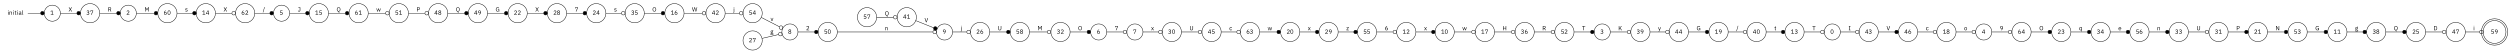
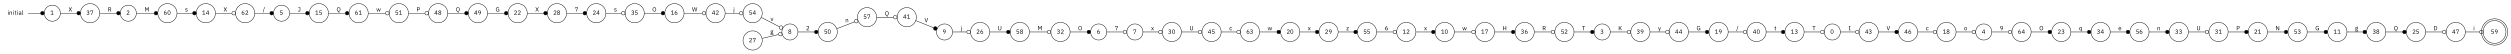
  digraph {
    fontname="IBM Plex Sans"
    rankdir=LR
    node [fontname="IBM Plex Sans" shape=circle]
    edge [arrowhead=dot fontname="IBM Plex Sans"]
    0
    43
    46
    18
    1
    37
    2
    initial [shape=plaintext]
    60
    14
    62
    3
    39
    44
    19
    4
    64
    23
    34
    5
    15
    61
    51
    6
    7
    30
    45
    63
    8
    50
    57
    41
    9
    26
    58
    32
    10
    17
    36
    52
    11
    38
    25
    47
    12
    13
    48
    16
    42
    54
    40
    20
    29
    55
    21
    53
    22
    28
    24
    35
    56
    33
    59 [shape=doublecircle]
    27
    31
    49
    0 -> 43 [arrowhead=odot label=I]
    43 -> 46 [label=V]
    46 -> 18 [arrowhead=odot label=c]
    18 -> 4 [arrowhead=odot label=o]
    1 -> 37 [label=X]
    37 -> 2 [label=R]
    2 -> 60 [label=M]
    initial -> 1
    60 -> 14 [label=s]
    14 -> 62 [arrowhead=odot label=X]
    62 -> 5 [label="/"]
    3 -> 39 [arrowhead=odot label=K]
    39 -> 44 [arrowhead=odot label=y]
    44 -> 19 [label=G]
    19 -> 40 [arrowhead=odot label="/"]
    4 -> 64 [arrowhead=odot label=9]
    64 -> 23 [label=O]
    23 -> 34 [label=q]
    34 -> 56 [label=e]
    5 -> 15 [label=J]
    15 -> 61 [label=Q]
    61 -> 51 [arrowhead=odot label=w]
    51 -> 48 [arrowhead=odot label=P]
    6 -> 7 [arrowhead=odot label=7]
    7 -> 30 [arrowhead=odot label=x]
    30 -> 45 [arrowhead=odot label=U]
    45 -> 63 [arrowhead=odot label=c]
    63 -> 20 [label=w]
    8 -> 50 [label=2]
-   50 -> 9 [arrowhead=odot label=n]
+   50 -> 57 [arrowhead=odot label=n]
    57 -> 41 [arrowhead=odot label=Q]
    41 -> 9 [label=V]
    9 -> 26 [arrowhead=odot label=j]
    26 -> 58 [label=U]
    58 -> 32 [arrowhead=odot label=M]
    32 -> 6 [label=O]
    10 -> 17 [arrowhead=odot label=w]
-   17 -> 36 [arrowhead=odot label=H]
+   17 -> 36 [label=H]
    36 -> 52 [arrowhead=odot label=R]
    52 -> 3 [label=T]
    11 -> 38 [label=g]
    38 -> 25 [label=Q]
    25 -> 47 [arrowhead=odot label=D]
    47 -> 59 [arrowhead=odot label=i]
    12 -> 10 [label=x]
    13 -> 0 [arrowhead=odot label=T]
    48 -> 49 [label=Q]
    16 -> 42 [arrowhead=odot label=W]
    42 -> 54 [arrowhead=odot label=j]
    54 -> 8 [arrowhead=odot label=v]
    40 -> 13 [label=t]
    20 -> 29 [label=x]
    29 -> 55 [label=z]
    55 -> 12 [arrowhead=odot label=6]
    21 -> 53 [label=N]
    53 -> 11 [label=G]
    22 -> 28 [label=X]
    28 -> 24 [label=7]
    24 -> 35 [arrowhead=odot label=s]
    35 -> 16 [label=O]
    56 -> 33 [label=n]
    33 -> 31 [arrowhead=odot label=U]
    27 -> 8 [arrowhead=odot label=g]
    31 -> 21 [label=P]
    49 -> 22 [label=G]
  }
